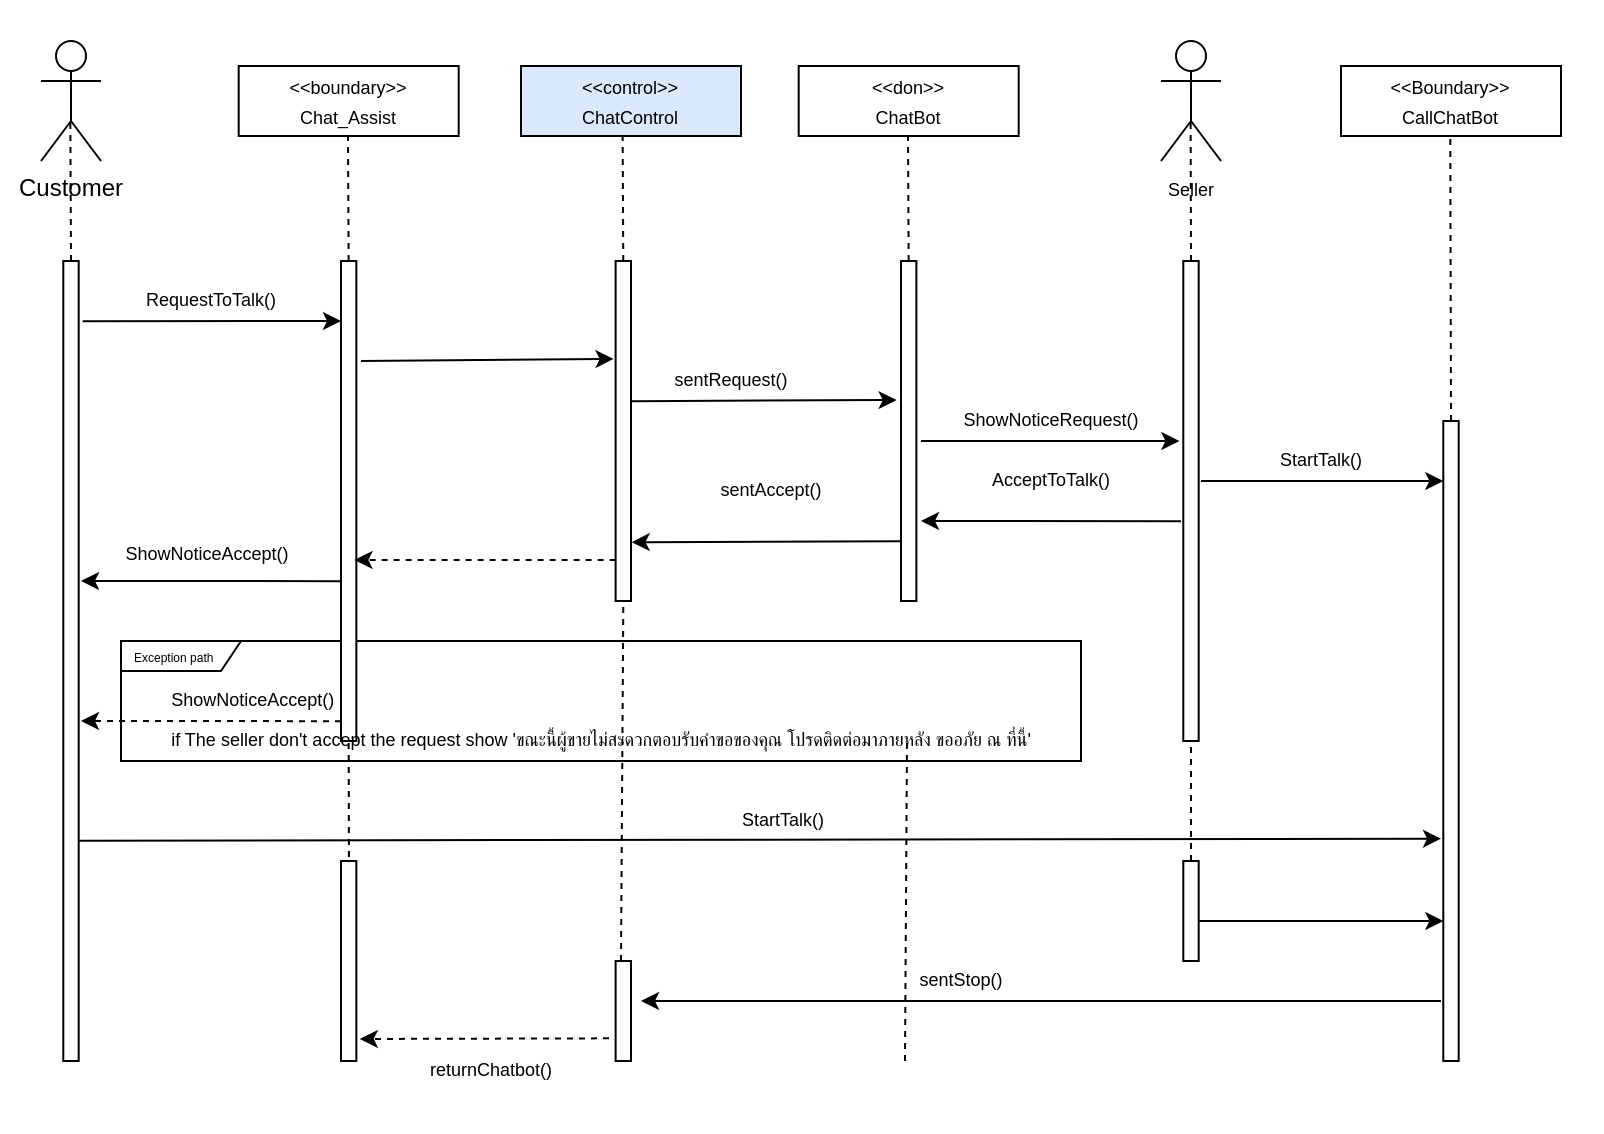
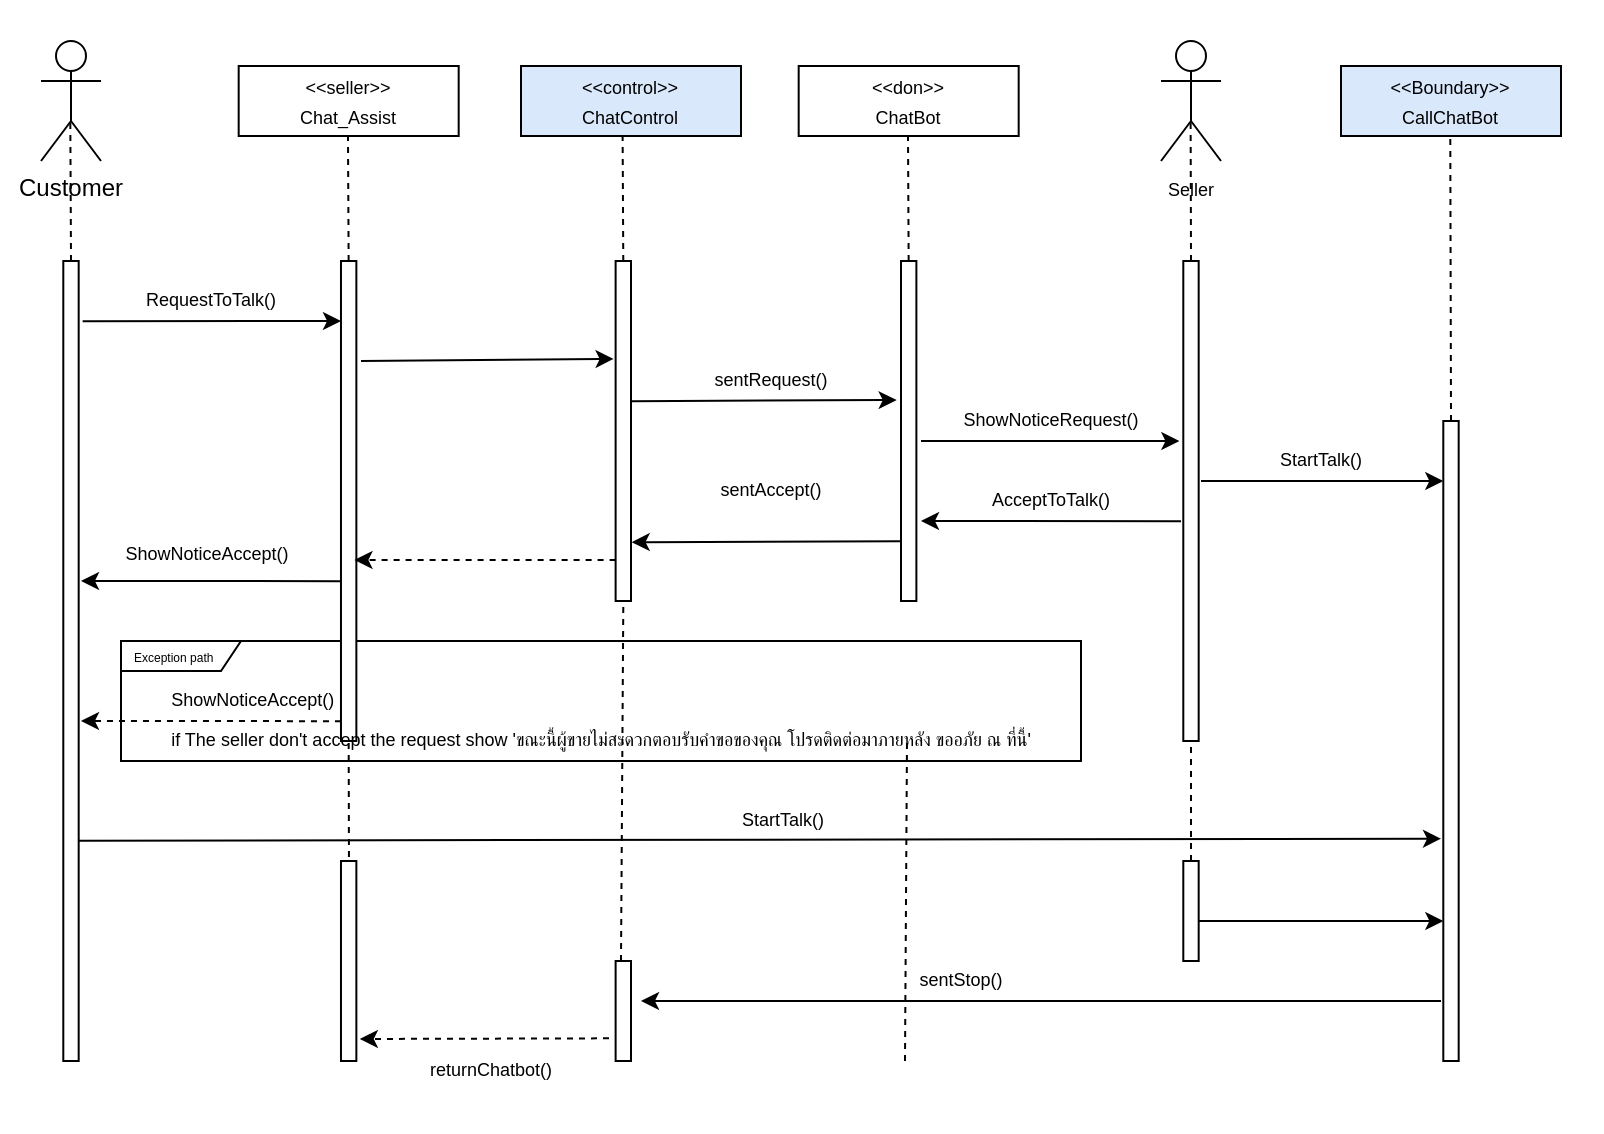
  <mxCell id="0" />
  <mxCell id="1" parent="0" />
  <mxCell id="2" value="&lt;span style=&quot;font-size: 6px;&quot;&gt;Exception path&lt;/span&gt;" style="shape=umlFrame;whiteSpace=wrap;html=1;width=60;height=15;boundedLbl=1;verticalAlign=middle;align=left;spacingLeft=5;strokeWidth=1;fontSize=9;" parent="1" vertex="1"><mxGeometry x="60" y="320" width="480" height="60" as="geometry" /></mxCell>
  <mxCell id="3" value="Customer" style="shape=umlActor;verticalLabelPosition=bottom;verticalAlign=top;html=1;outlineConnect=0;fontFamily=Helvetica;" parent="1" vertex="1"><mxGeometry x="20" y="20" width="30" height="60" as="geometry" /></mxCell>
  <mxCell id="4" value="&lt;font style=&quot;font-size: 9px;&quot;&gt;&amp;lt;&amp;lt;control&amp;gt;&amp;gt;&lt;br&gt;ChatControl&lt;br&gt;&lt;/font&gt;" style="rounded=0;whiteSpace=wrap;html=1;fillColor=#dae8fc;" parent="1" vertex="1"><mxGeometry x="260" y="32.5" width="110" height="35" as="geometry" /></mxCell>
  <mxCell id="5" value="&lt;font style=&quot;font-size: 9px;&quot;&gt;&amp;lt;&amp;lt;don&amp;gt;&amp;gt;&lt;br&gt;ChatBot&lt;/font&gt;" style="rounded=0;whiteSpace=wrap;html=1;" parent="1" vertex="1"><mxGeometry x="398.84" y="32.5" width="110" height="35" as="geometry" /></mxCell>
  <mxCell id="6" value="&lt;font style=&quot;font-size: 9px;&quot;&gt;Seller&lt;/font&gt;" style="shape=umlActor;verticalLabelPosition=bottom;verticalAlign=top;html=1;outlineConnect=0;fontFamily=Helvetica;" parent="1" vertex="1"><mxGeometry x="580" y="20" width="30" height="60" as="geometry" /></mxCell>
  <mxCell id="7" value="" style="rounded=0;whiteSpace=wrap;html=1;fontSize=9;" parent="1" vertex="1"><mxGeometry x="169.99" y="130" width="7.69" height="240" as="geometry" /></mxCell>
  <mxCell id="8" value="" style="endArrow=classic;html=1;fontSize=9;exitX=1.081;exitY=0.094;exitDx=0;exitDy=0;exitPerimeter=0;" parent="1" edge="1"><mxGeometry width="50" height="50" relative="1" as="geometry"><mxPoint x="40.81" y="160.08" as="sourcePoint" /><mxPoint x="170" y="160" as="targetPoint" /></mxGeometry></mxCell>
  <mxCell id="9" value="&lt;font style=&quot;font-size: 9px;&quot;&gt;RequestToTalk()&lt;/font&gt;" style="text;html=1;align=center;verticalAlign=middle;resizable=0;points=[];autosize=1;strokeColor=none;fillColor=none;fontSize=9;" parent="1" vertex="1"><mxGeometry x="60" y="140" width="90" height="20" as="geometry" /></mxCell>
- <mxCell id="10" value="&lt;font style=&quot;font-size: 9px;&quot;&gt;&amp;lt;&amp;lt;boundary&amp;gt;&amp;gt;&lt;br&gt;Chat_Assist&lt;br&gt;&lt;/font&gt;" style="rounded=0;whiteSpace=wrap;html=1;" parent="1" vertex="1"><mxGeometry x="118.84" y="32.5" width="110" height="35" as="geometry" /></mxCell>
- <mxCell id="11" value="sentRequest()" style="text;html=1;align=center;verticalAlign=middle;resizable=0;points=[];autosize=1;strokeColor=none;fillColor=none;fontSize=9;" parent="1" vertex="1"><mxGeometry x="325" y="180" width="80" height="20" as="geometry" /></mxCell>
+ <mxCell id="10" value="&lt;font style=&quot;font-size: 9px;&quot;&gt;&amp;lt;&amp;lt;seller&amp;gt;&amp;gt;&lt;br&gt;Chat_Assist&lt;br&gt;&lt;/font&gt;" style="rounded=0;whiteSpace=wrap;html=1;" parent="1" vertex="1"><mxGeometry x="118.84" y="32.5" width="110" height="35" as="geometry" /></mxCell>
+ <mxCell id="11" value="sentRequest()" style="text;html=1;align=center;verticalAlign=middle;resizable=0;points=[];autosize=1;strokeColor=none;fillColor=none;fontSize=9;" parent="1" vertex="1"><mxGeometry x="345" y="180" width="80" height="20" as="geometry" /></mxCell>
  <mxCell id="12" value="" style="endArrow=classic;html=1;fontSize=9;entryX=-0.131;entryY=0.288;entryDx=0;entryDy=0;entryPerimeter=0;" parent="1" target="20" edge="1"><mxGeometry width="50" height="50" relative="1" as="geometry"><mxPoint x="180" y="180" as="sourcePoint" /><mxPoint x="310" y="180" as="targetPoint" /></mxGeometry></mxCell>
  <mxCell id="13" value="" style="endArrow=classic;html=1;fontSize=9;exitX=1.081;exitY=0.094;exitDx=0;exitDy=0;exitPerimeter=0;entryX=-0.281;entryY=0.409;entryDx=0;entryDy=0;entryPerimeter=0;" parent="1" target="21" edge="1"><mxGeometry width="50" height="50" relative="1" as="geometry"><mxPoint x="315" y="200.08" as="sourcePoint" /><mxPoint x="440" y="200" as="targetPoint" /></mxGeometry></mxCell>
  <mxCell id="14" value="" style="endArrow=classic;html=1;fontSize=9;" parent="1" edge="1"><mxGeometry width="50" height="50" relative="1" as="geometry"><mxPoint x="460" y="220" as="sourcePoint" /><mxPoint x="589.19" y="220" as="targetPoint" /></mxGeometry></mxCell>
  <mxCell id="15" value="ShowNoticeRequest()" style="text;html=1;align=center;verticalAlign=middle;resizable=0;points=[];autosize=1;strokeColor=none;fillColor=none;fontSize=9;" parent="1" vertex="1"><mxGeometry x="470" y="200" width="110" height="20" as="geometry" /></mxCell>
  <mxCell id="16" value="" style="endArrow=classic;html=1;fontSize=9;exitX=1.081;exitY=0.094;exitDx=0;exitDy=0;exitPerimeter=0;" parent="1" edge="1"><mxGeometry width="50" height="50" relative="1" as="geometry"><mxPoint x="590" y="260.16" as="sourcePoint" /><mxPoint x="460" y="260" as="targetPoint" /></mxGeometry></mxCell>
- <mxCell id="17" value="AcceptToTalk()" style="text;html=1;align=center;verticalAlign=middle;resizable=0;points=[];autosize=1;strokeColor=none;fillColor=none;fontSize=9;" parent="1" vertex="1"><mxGeometry x="485" y="230" width="80" height="20" as="geometry" /></mxCell>
+ <mxCell id="17" value="AcceptToTalk()" style="text;html=1;align=center;verticalAlign=middle;resizable=0;points=[];autosize=1;strokeColor=none;fillColor=none;fontSize=9;" parent="1" vertex="1"><mxGeometry x="485" y="240" width="80" height="20" as="geometry" /></mxCell>
  <mxCell id="18" value="" style="endArrow=classic;html=1;fontSize=9;entryX=1;entryY=0.531;entryDx=0;entryDy=0;entryPerimeter=0;" parent="1" edge="1"><mxGeometry width="50" height="50" relative="1" as="geometry"><mxPoint x="170" y="290.08" as="sourcePoint" /><mxPoint x="40" y="290" as="targetPoint" /></mxGeometry></mxCell>
  <mxCell id="19" value="&lt;p style=&quot;font-size: 6px;&quot;&gt;&lt;/p&gt;&lt;div style=&quot;&quot;&gt;&lt;span style=&quot;background-color: initial;&quot;&gt;&lt;font style=&quot;font-size: 9px;&quot;&gt;ShowNoticeAccept()&lt;/font&gt;&lt;/span&gt;&lt;/div&gt;&lt;br&gt;&lt;p style=&quot;font-size: 6px;&quot;&gt;&lt;/p&gt;" style="text;html=1;align=center;verticalAlign=middle;resizable=0;points=[];autosize=1;strokeColor=none;fillColor=none;fontSize=6;" parent="1" vertex="1"><mxGeometry x="47.68" y="260" width="110" height="40" as="geometry" /></mxCell>
  <mxCell id="20" value="" style="rounded=0;whiteSpace=wrap;html=1;fontSize=9;" parent="1" vertex="1"><mxGeometry x="307.31" y="130" width="7.69" height="170" as="geometry" /></mxCell>
  <mxCell id="21" value="" style="rounded=0;whiteSpace=wrap;html=1;fontSize=9;" parent="1" vertex="1"><mxGeometry x="450" y="130" width="7.69" height="170" as="geometry" /></mxCell>
  <mxCell id="22" value="" style="rounded=0;whiteSpace=wrap;html=1;fontSize=9;" parent="1" vertex="1"><mxGeometry x="31.15" y="130" width="7.69" height="400" as="geometry" /></mxCell>
  <mxCell id="23" value="" style="endArrow=classic;html=1;fontSize=9;entryX=1;entryY=0.531;entryDx=0;entryDy=0;entryPerimeter=0;dashed=1;" parent="1" edge="1"><mxGeometry width="50" height="50" relative="1" as="geometry"><mxPoint x="307.31" y="279.5" as="sourcePoint" /><mxPoint x="176.73" y="279.5" as="targetPoint" /></mxGeometry></mxCell>
  <mxCell id="24" value="" style="rounded=0;whiteSpace=wrap;html=1;fontSize=9;" parent="1" vertex="1"><mxGeometry x="591.15" y="130" width="7.69" height="240" as="geometry" /></mxCell>
- <mxCell id="25" value="&lt;font style=&quot;font-size: 9px;&quot;&gt;&amp;lt;&amp;lt;Boundary&amp;gt;&amp;gt;&lt;br&gt;CallChatBot&lt;/font&gt;" style="rounded=0;whiteSpace=wrap;html=1;" parent="1" vertex="1"><mxGeometry x="670" y="32.5" width="110" height="35" as="geometry" /></mxCell>
+ <mxCell id="25" value="&lt;font style=&quot;font-size: 9px;&quot;&gt;&amp;lt;&amp;lt;Boundary&amp;gt;&amp;gt;&lt;br&gt;CallChatBot&lt;/font&gt;" style="rounded=0;whiteSpace=wrap;html=1;fillColor=#dae8fc;" parent="1" vertex="1"><mxGeometry x="670" y="32.5" width="110" height="35" as="geometry" /></mxCell>
  <mxCell id="26" value="" style="rounded=0;whiteSpace=wrap;html=1;fontSize=9;" parent="1" vertex="1"><mxGeometry x="721.15" y="210" width="7.69" height="320" as="geometry" /></mxCell>
  <mxCell id="27" value="" style="endArrow=none;dashed=1;html=1;fontSize=9;exitX=0.5;exitY=0;exitDx=0;exitDy=0;" parent="1" source="24" edge="1"><mxGeometry width="50" height="50" relative="1" as="geometry"><mxPoint x="595.15" y="112.5" as="sourcePoint" /><mxPoint x="594.81" y="60" as="targetPoint" /></mxGeometry></mxCell>
  <mxCell id="28" value="" style="endArrow=none;dashed=1;html=1;fontSize=9;exitX=0.5;exitY=0;exitDx=0;exitDy=0;" parent="1" edge="1"><mxGeometry width="50" height="50" relative="1" as="geometry"><mxPoint x="453.835" y="130" as="sourcePoint" /><mxPoint x="453.5" y="67.5" as="targetPoint" /></mxGeometry></mxCell>
  <mxCell id="29" value="" style="endArrow=none;dashed=1;html=1;fontSize=9;exitX=0.5;exitY=0;exitDx=0;exitDy=0;" parent="1" edge="1"><mxGeometry width="50" height="50" relative="1" as="geometry"><mxPoint x="311.145" y="130" as="sourcePoint" /><mxPoint x="310.81" y="67.5" as="targetPoint" /></mxGeometry></mxCell>
  <mxCell id="30" value="" style="endArrow=none;dashed=1;html=1;fontSize=9;exitX=0.5;exitY=0;exitDx=0;exitDy=0;" parent="1" edge="1"><mxGeometry width="50" height="50" relative="1" as="geometry"><mxPoint x="173.825" y="130" as="sourcePoint" /><mxPoint x="173.49" y="67.5" as="targetPoint" /></mxGeometry></mxCell>
  <mxCell id="31" value="" style="endArrow=none;dashed=1;html=1;fontSize=9;exitX=0.5;exitY=0;exitDx=0;exitDy=0;" parent="1" source="22" edge="1"><mxGeometry width="50" height="50" relative="1" as="geometry"><mxPoint x="34.995" y="122.5" as="sourcePoint" /><mxPoint x="34.66" y="60" as="targetPoint" /></mxGeometry></mxCell>
  <mxCell id="32" value="" style="endArrow=classic;html=1;fontSize=9;exitX=1.081;exitY=0.094;exitDx=0;exitDy=0;exitPerimeter=0;" parent="1" edge="1"><mxGeometry width="50" height="50" relative="1" as="geometry"><mxPoint x="38.84" y="419.9" as="sourcePoint" /><mxPoint x="720" y="418.82" as="targetPoint" /></mxGeometry></mxCell>
  <mxCell id="33" value="" style="endArrow=classic;html=1;fontSize=9;" parent="1" edge="1"><mxGeometry width="50" height="50" relative="1" as="geometry"><mxPoint x="600" y="240" as="sourcePoint" /><mxPoint x="721.15" y="240" as="targetPoint" /></mxGeometry></mxCell>
  <mxCell id="34" value="StartTalk()" style="text;html=1;align=center;verticalAlign=middle;resizable=0;points=[];autosize=1;strokeColor=none;fillColor=none;fontSize=9;" parent="1" vertex="1"><mxGeometry x="360.58" y="400" width="60" height="20" as="geometry" /></mxCell>
  <mxCell id="35" value="StartTalk()" style="text;html=1;align=center;verticalAlign=middle;resizable=0;points=[];autosize=1;strokeColor=none;fillColor=none;fontSize=9;" parent="1" vertex="1"><mxGeometry x="630" y="220" width="60" height="20" as="geometry" /></mxCell>
  <mxCell id="36" value="" style="endArrow=none;dashed=1;html=1;fontSize=9;" parent="1" edge="1"><mxGeometry width="50" height="50" relative="1" as="geometry"><mxPoint x="725" y="210" as="sourcePoint" /><mxPoint x="724.64" y="67.5" as="targetPoint" /></mxGeometry></mxCell>
  <mxCell id="37" value="" style="endArrow=none;dashed=1;html=1;fontSize=9;entryX=0.5;entryY=1;entryDx=0;entryDy=0;" parent="1" target="7" edge="1"><mxGeometry width="50" height="50" relative="1" as="geometry"><mxPoint x="174" y="440" as="sourcePoint" /><mxPoint x="173" y="380" as="targetPoint" /></mxGeometry></mxCell>
  <mxCell id="38" value="" style="endArrow=none;dashed=1;html=1;fontSize=9;entryX=0.5;entryY=1;entryDx=0;entryDy=0;" parent="1" target="20" edge="1"><mxGeometry width="50" height="50" relative="1" as="geometry"><mxPoint x="310" y="480" as="sourcePoint" /><mxPoint x="311" y="310" as="targetPoint" /></mxGeometry></mxCell>
  <mxCell id="39" value="" style="endArrow=none;dashed=1;html=1;fontSize=9;" parent="1" edge="1"><mxGeometry width="50" height="50" relative="1" as="geometry"><mxPoint x="452" y="530" as="sourcePoint" /><mxPoint x="453" y="370" as="targetPoint" /></mxGeometry></mxCell>
  <mxCell id="40" value="" style="endArrow=none;dashed=1;html=1;fontSize=9;" parent="1" source="44" edge="1"><mxGeometry width="50" height="50" relative="1" as="geometry"><mxPoint x="594" y="450" as="sourcePoint" /><mxPoint x="595" y="370" as="targetPoint" /></mxGeometry></mxCell>
  <mxCell id="41" value="" style="rounded=0;whiteSpace=wrap;html=1;fontSize=9;" parent="1" vertex="1"><mxGeometry x="169.99" y="430" width="7.69" height="100" as="geometry" /></mxCell>
  <mxCell id="42" value="" style="endArrow=classic;html=1;fontSize=9;entryX=1.3;entryY=0.584;entryDx=0;entryDy=0;entryPerimeter=0;dashed=1;exitX=0.35;exitY=0.773;exitDx=0;exitDy=0;exitPerimeter=0;" parent="1" source="52" edge="1"><mxGeometry width="50" height="50" relative="1" as="geometry"><mxPoint x="300.59" y="519" as="sourcePoint" /><mxPoint x="179.417" y="519" as="targetPoint" /></mxGeometry></mxCell>
  <mxCell id="43" value="returnChatbot()" style="text;html=1;align=center;verticalAlign=middle;resizable=0;points=[];autosize=1;strokeColor=none;fillColor=none;fontSize=9;" parent="1" vertex="1"><mxGeometry x="205" y="525" width="80" height="20" as="geometry" /></mxCell>
  <mxCell id="44" value="" style="rounded=0;whiteSpace=wrap;html=1;fontSize=9;" parent="1" vertex="1"><mxGeometry x="591.15" y="430" width="7.69" height="50" as="geometry" /></mxCell>
  <mxCell id="45" value="" style="endArrow=classic;html=1;fontSize=9;" parent="1" edge="1"><mxGeometry width="50" height="50" relative="1" as="geometry"><mxPoint x="598.84" y="460" as="sourcePoint" /><mxPoint x="721.18" y="460" as="targetPoint" /></mxGeometry></mxCell>
  <mxCell id="46" value="" style="endArrow=classic;html=1;fontSize=9;entryX=1;entryY=0.531;entryDx=0;entryDy=0;entryPerimeter=0;dashed=1;" parent="1" edge="1"><mxGeometry width="50" height="50" relative="1" as="geometry"><mxPoint x="169.99" y="360.08" as="sourcePoint" /><mxPoint x="39.99" y="360" as="targetPoint" /></mxGeometry></mxCell>
  <mxCell id="47" value="&lt;p style=&quot;font-size: 6px;&quot;&gt;&lt;/p&gt;&lt;p style=&quot;text-align: left; font-size: 9px;&quot;&gt;&lt;span style=&quot;background-color: initial;&quot;&gt;&lt;font style=&quot;font-size: 9px;&quot;&gt;ShowNoticeAccept()&amp;nbsp;&lt;/font&gt;&lt;/span&gt;&lt;/p&gt;&lt;p style=&quot;text-align: left; font-size: 9px;&quot;&gt;&lt;span style=&quot;background-color: initial;&quot;&gt;if The seller don't accept the request show '&lt;/span&gt;&lt;span style=&quot;background-color: transparent;&quot;&gt;ขณะนี้ผู้ขายไม่สะดวกตอบรับคำขอของคุณ โปรดติดต่อมาภายหลัง ขออภัย ณ ที่นี้'&lt;/span&gt;&lt;/p&gt;&lt;p style=&quot;font-size: 6px;&quot;&gt;&lt;/p&gt;" style="text;html=1;align=center;verticalAlign=middle;resizable=0;points=[];autosize=1;strokeColor=none;fillColor=none;fontSize=6;rotation=0;" parent="1" vertex="1"><mxGeometry x="55" y="330" width="490" height="60" as="geometry" /></mxCell>
  <mxCell id="48" value="" style="endArrow=classic;html=1;fontSize=9;" parent="1" edge="1"><mxGeometry width="50" height="50" relative="1" as="geometry"><mxPoint x="720" y="500" as="sourcePoint" /><mxPoint x="320" y="500" as="targetPoint" /></mxGeometry></mxCell>
  <mxCell id="49" value="sentStop()" style="text;html=1;align=center;verticalAlign=middle;resizable=0;points=[];autosize=1;strokeColor=none;fillColor=none;fontSize=9;" parent="1" vertex="1"><mxGeometry x="445" y="480" width="70" height="20" as="geometry" /></mxCell>
  <mxCell id="50" value="" style="endArrow=classic;html=1;fontSize=9;exitX=1.081;exitY=0.094;exitDx=0;exitDy=0;exitPerimeter=0;entryX=1.044;entryY=0.827;entryDx=0;entryDy=0;entryPerimeter=0;" parent="1" target="20" edge="1"><mxGeometry width="50" height="50" relative="1" as="geometry"><mxPoint x="450" y="270.16" as="sourcePoint" /><mxPoint x="320" y="270" as="targetPoint" /></mxGeometry></mxCell>
  <mxCell id="51" value="sentAccept()" style="text;html=1;align=center;verticalAlign=middle;resizable=0;points=[];autosize=1;strokeColor=none;fillColor=none;fontSize=9;" parent="1" vertex="1"><mxGeometry x="350" y="235" width="70" height="20" as="geometry" /></mxCell>
  <mxCell id="52" value="" style="rounded=0;whiteSpace=wrap;html=1;fontSize=9;" parent="1" vertex="1"><mxGeometry x="307.31" y="480" width="7.69" height="50" as="geometry" /></mxCell>
